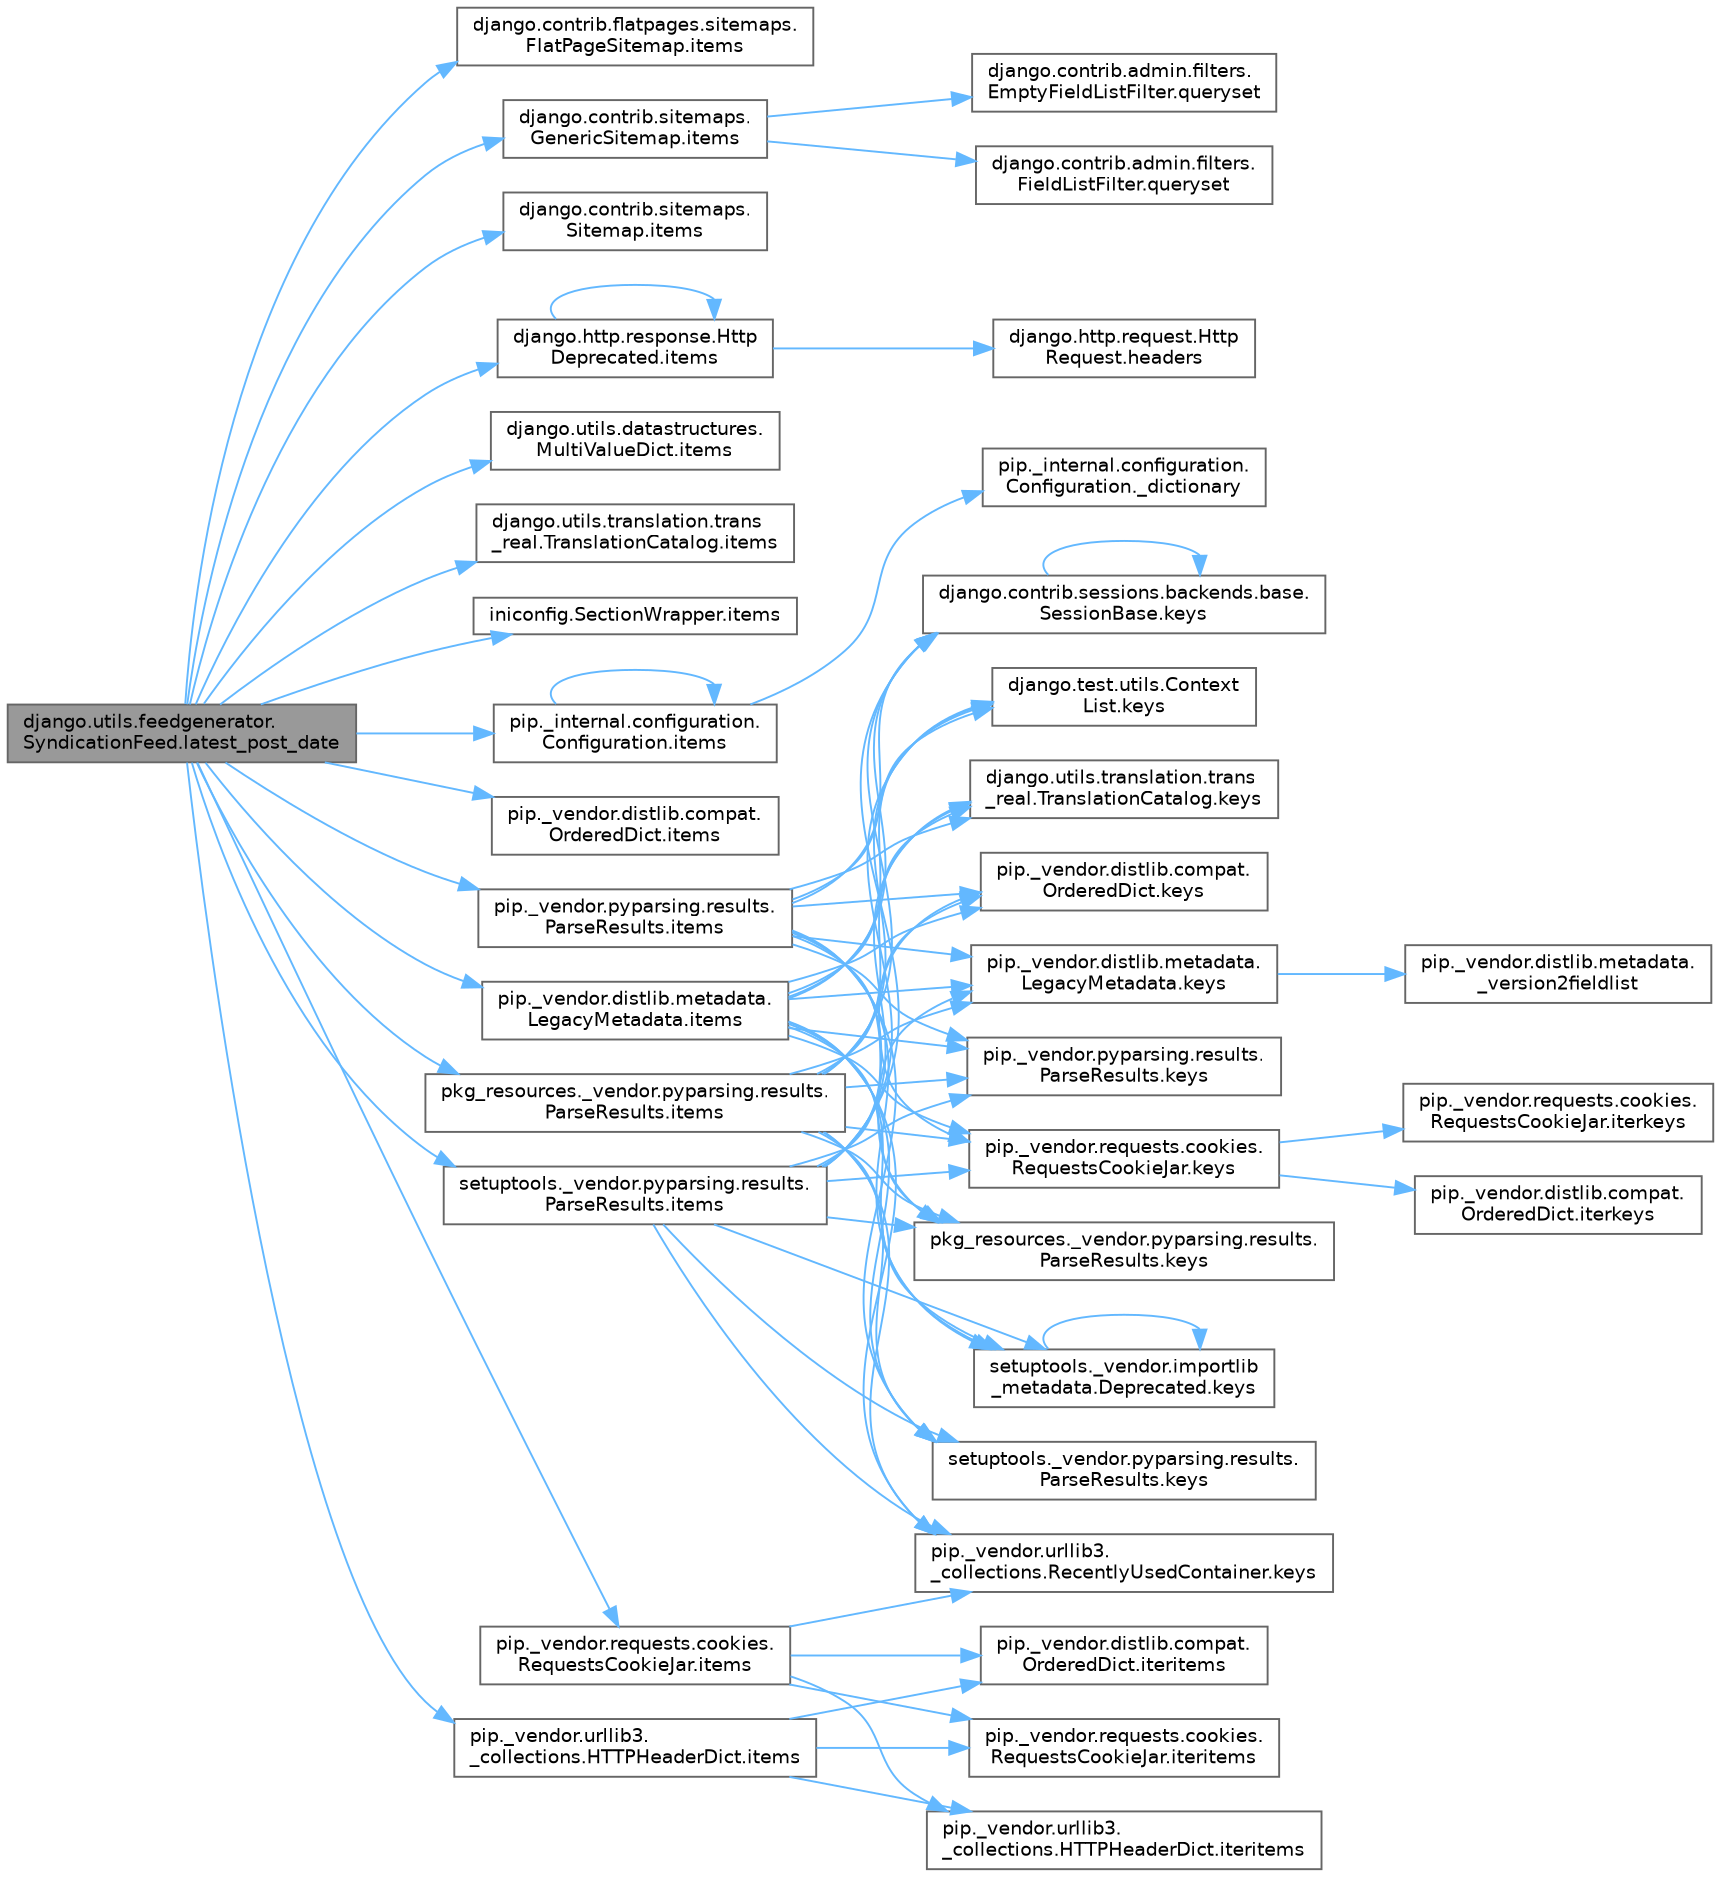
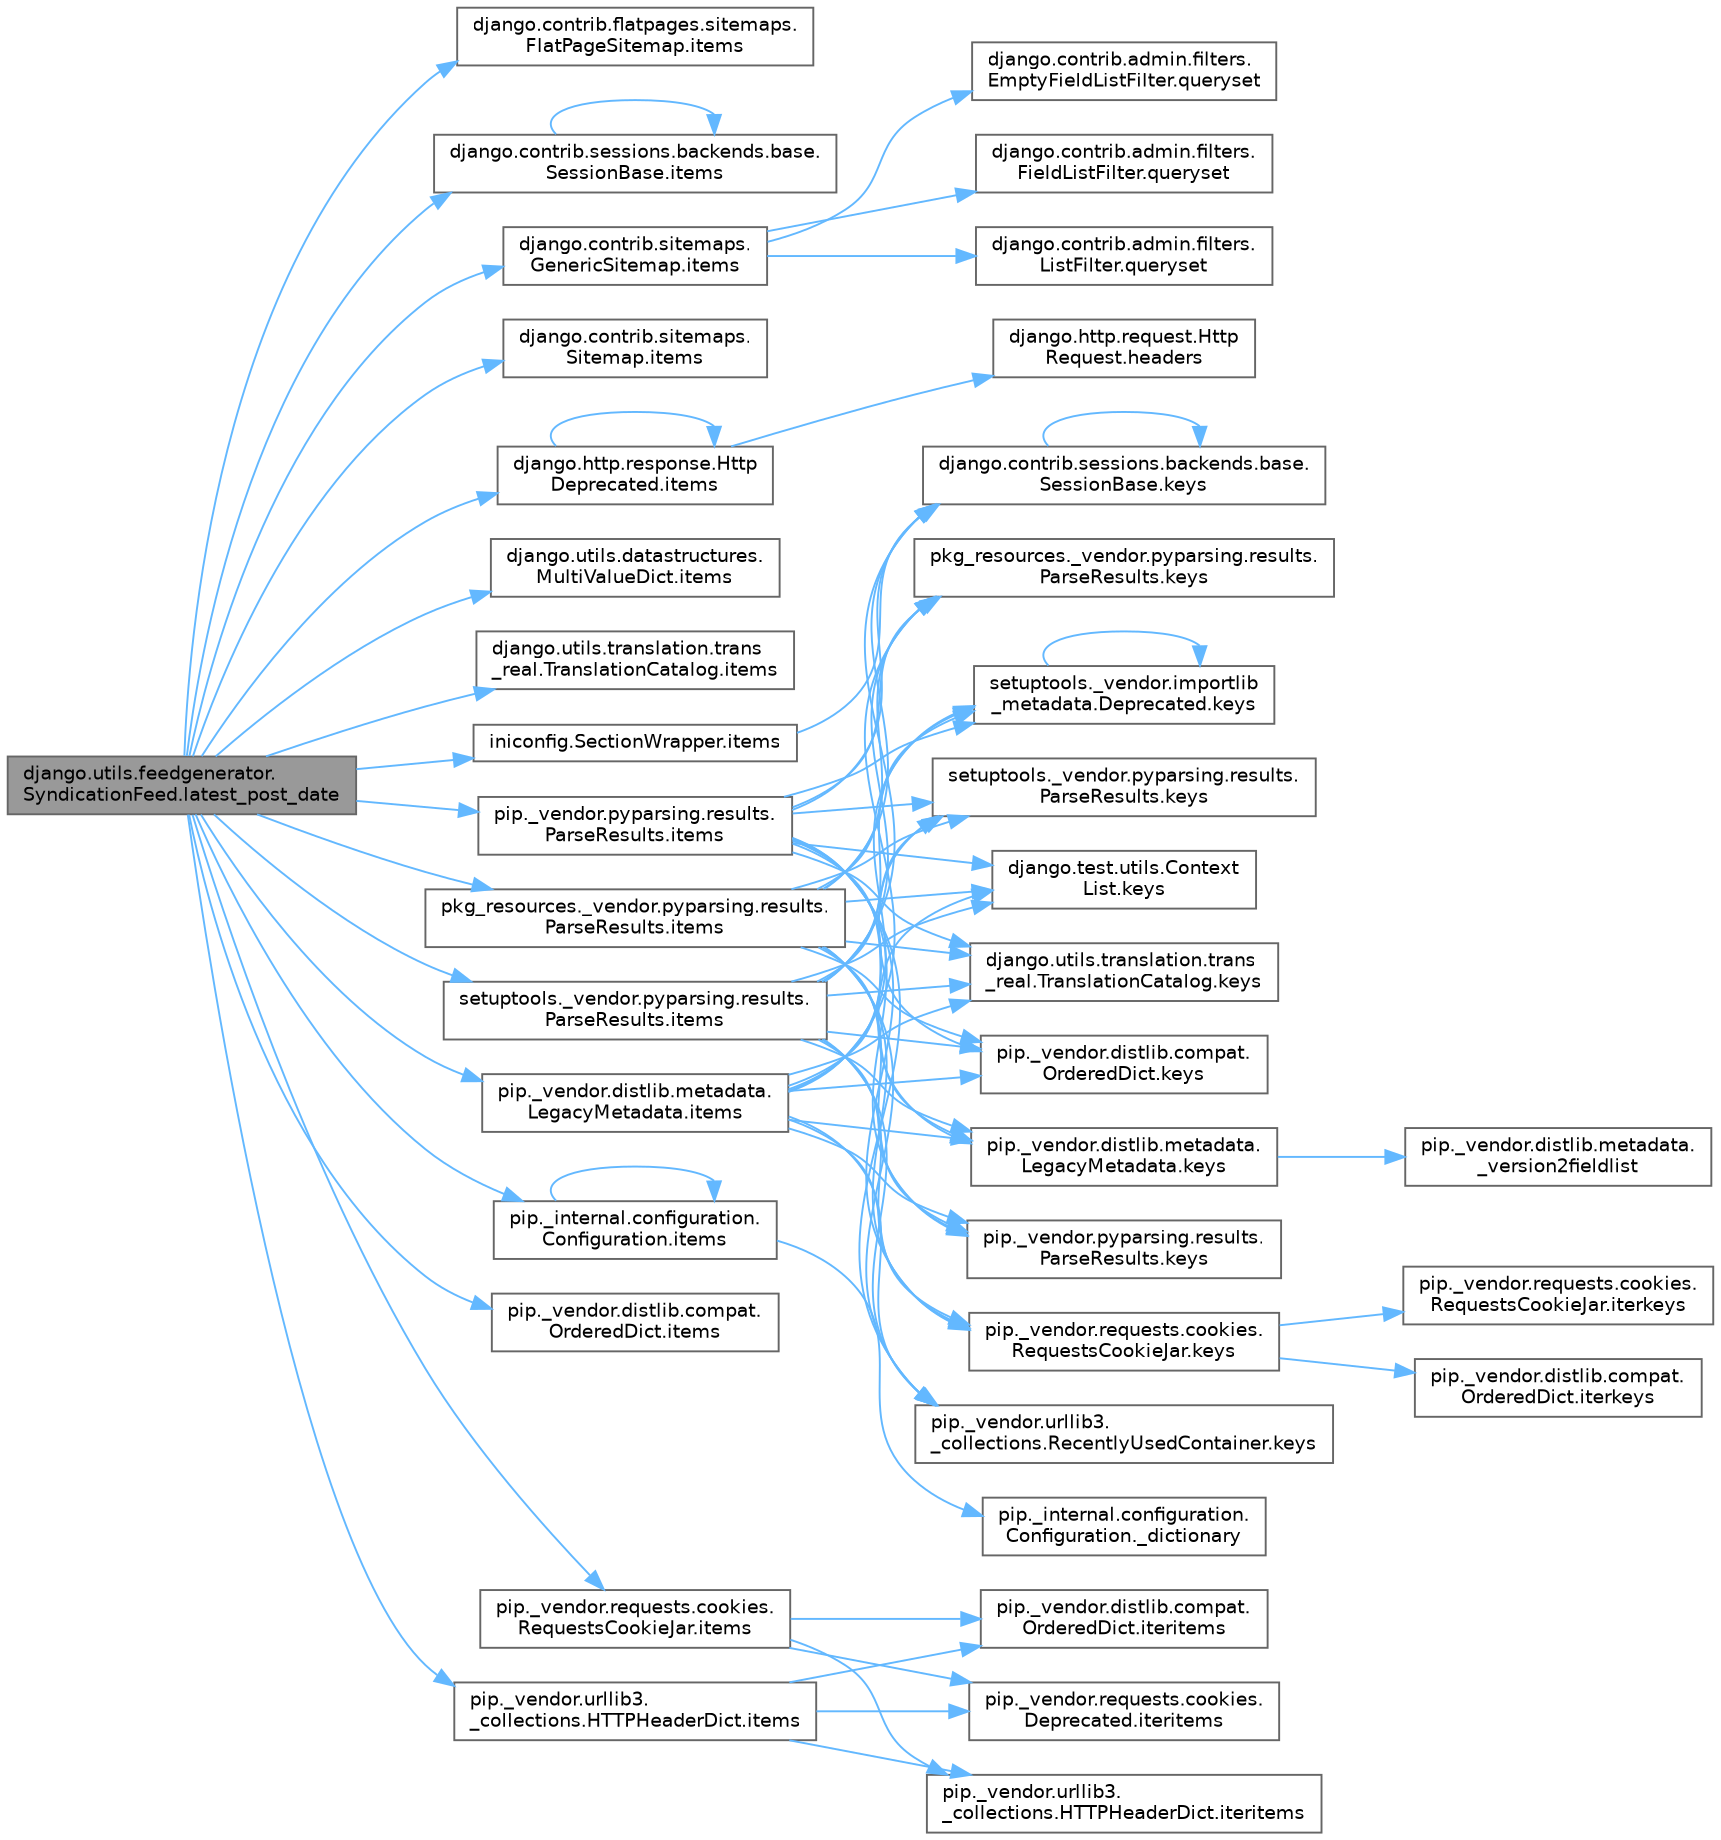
  digraph {
    rankdir=LR
    node [color=grey40 fillcolor=white fontname=Helvetica fontsize=10 shape=box style=filled]
    edge [color=steelblue1 fontname=Helvetica fontsize=10 labelfontname=Helvetica labelfontsize=10 style=solid]
    n1 [color=gray40 fillcolor=grey60 fontcolor=black height=0.2 label="django.utils.feedgenerator.\lSyndicationFeed.latest_post_date" width=0.4]
    n2 [height=0.2 label="django.contrib.flatpages.sitemaps.\lFlatPageSitemap.items" width=0.4]
+   n3 [height=0.2 label="django.contrib.sessions.backends.base.\lSessionBase.items" width=0.4]
    n4 [height=0.2 label="django.contrib.sitemaps.\lGenericSitemap.items" width=0.4]
    n5 [height=0.2 label="django.contrib.sitemaps.\lSitemap.items" width=0.4]
    n6 [height=0.2 label="django.http.response.Http\lDeprecated.items" width=0.4]
    n7 [height=0.2 label="django.utils.datastructures.\lMultiValueDict.items" width=0.4]
    n8 [height=0.2 label="django.utils.translation.trans\l_real.TranslationCatalog.items" width=0.4]
    n9 [height=0.2 label="iniconfig.SectionWrapper.items" width=0.4]
    n10 [height=0.2 label="pip._internal.configuration.\lConfiguration.items" width=0.4]
    n11 [height=0.2 label="pip._vendor.distlib.compat.\lOrderedDict.items" width=0.4]
    n12 [height=0.2 label="pip._vendor.distlib.metadata.\lLegacyMetadata.items" width=0.4]
    n13 [height=0.2 label="pip._vendor.pyparsing.results.\lParseResults.items" width=0.4]
    n14 [height=0.2 label="pip._vendor.requests.cookies.\lRequestsCookieJar.items" width=0.4]
    n15 [height=0.2 label="pip._vendor.urllib3.\l_collections.HTTPHeaderDict.items" width=0.4]
    n16 [height=0.2 label="pkg_resources._vendor.pyparsing.results.\lParseResults.items" width=0.4]
    n17 [height=0.2 label="setuptools._vendor.pyparsing.results.\lParseResults.items" width=0.4]
    n18 [height=0.2 label="django.contrib.admin.filters.\lEmptyFieldListFilter.queryset" width=0.4]
    n19 [height=0.2 label="django.contrib.admin.filters.\lFieldListFilter.queryset" width=0.4]
+   n20 [height=0.2 label="django.contrib.admin.filters.\lListFilter.queryset" width=0.4]
    n21 [height=0.2 label="django.http.request.Http\lRequest.headers" width=0.4]
    n22 [height=0.2 label="pip._internal.configuration.\lConfiguration._dictionary" width=0.4]
    n23 [height=0.2 label="django.contrib.sessions.backends.base.\lSessionBase.keys" width=0.4]
    n24 [height=0.2 label="django.test.utils.Context\lList.keys" width=0.4]
    n25 [height=0.2 label="django.utils.translation.trans\l_real.TranslationCatalog.keys" width=0.4]
    n26 [height=0.2 label="pip._vendor.distlib.compat.\lOrderedDict.keys" width=0.4]
    n27 [height=0.2 label="pip._vendor.distlib.metadata.\lLegacyMetadata.keys" width=0.4]
    n28 [height=0.2 label="pip._vendor.pyparsing.results.\lParseResults.keys" width=0.4]
    n29 [height=0.2 label="pip._vendor.requests.cookies.\lRequestsCookieJar.keys" width=0.4]
    n30 [height=0.2 label="pip._vendor.urllib3.\l_collections.RecentlyUsedContainer.keys" width=0.4]
    n31 [height=0.2 label="pkg_resources._vendor.pyparsing.results.\lParseResults.keys" width=0.4]
    n32 [height=0.2 label="setuptools._vendor.importlib\l_metadata.Deprecated.keys" width=0.4]
    n33 [height=0.2 label="setuptools._vendor.pyparsing.results.\lParseResults.keys" width=0.4]
    n34 [height=0.2 label="pip._vendor.distlib.compat.\lOrderedDict.iteritems" width=0.4]
-   n35 [height=0.2 label="pip._vendor.requests.cookies.\lRequestsCookieJar.iteritems" width=0.4]
+   n35 [height=0.2 label="pip._vendor.requests.cookies.\lDeprecated.iteritems" width=0.4]
    n36 [height=0.2 label="pip._vendor.urllib3.\l_collections.HTTPHeaderDict.iteritems" width=0.4]
    n37 [height=0.2 label="pip._vendor.distlib.metadata.\l_version2fieldlist" width=0.4]
    n38 [height=0.2 label="pip._vendor.distlib.compat.\lOrderedDict.iterkeys" width=0.4]
    n39 [height=0.2 label="pip._vendor.requests.cookies.\lRequestsCookieJar.iterkeys" width=0.4]
    n1 -> n2
+   n1 -> n3
    n1 -> n4
    n1 -> n5
    n1 -> n6
    n1 -> n7
    n1 -> n8
    n1 -> n9
    n1 -> n10
    n1 -> n11
    n1 -> n12
    n1 -> n13
    n1 -> n14
    n1 -> n15
    n1 -> n16
    n1 -> n17
+   n3 -> n3
    n4 -> n18
    n4 -> n19
+   n4 -> n20
    n6 -> n6
    n6 -> n21
    n10 -> n10
    n10 -> n22
-   n12 -> n23
+   n9 -> n23
    n12 -> n24
    n12 -> n25
    n12 -> n26
    n12 -> n27
    n12 -> n28
    n12 -> n29
    n12 -> n30
    n12 -> n31
    n12 -> n32
    n12 -> n33
    n13 -> n23
    n13 -> n24
    n13 -> n25
    n13 -> n26
    n13 -> n27
    n13 -> n28
    n13 -> n29
-   n14 -> n30
+   n13 -> n30
    n13 -> n31
    n13 -> n32
    n13 -> n33
    n14 -> n34
    n14 -> n35
    n14 -> n36
    n15 -> n34
    n15 -> n35
    n15 -> n36
    n16 -> n23
    n16 -> n24
    n16 -> n25
    n16 -> n26
    n16 -> n27
    n16 -> n28
    n16 -> n29
    n16 -> n30
    n16 -> n31
    n16 -> n32
    n16 -> n33
    n17 -> n23
    n17 -> n24
    n17 -> n25
    n17 -> n26
    n17 -> n27
    n17 -> n28
    n17 -> n29
    n17 -> n30
    n17 -> n31
    n17 -> n32
    n17 -> n33
    n23 -> n23
    n27 -> n37
    n29 -> n38
    n29 -> n39
    n32 -> n32
  }
